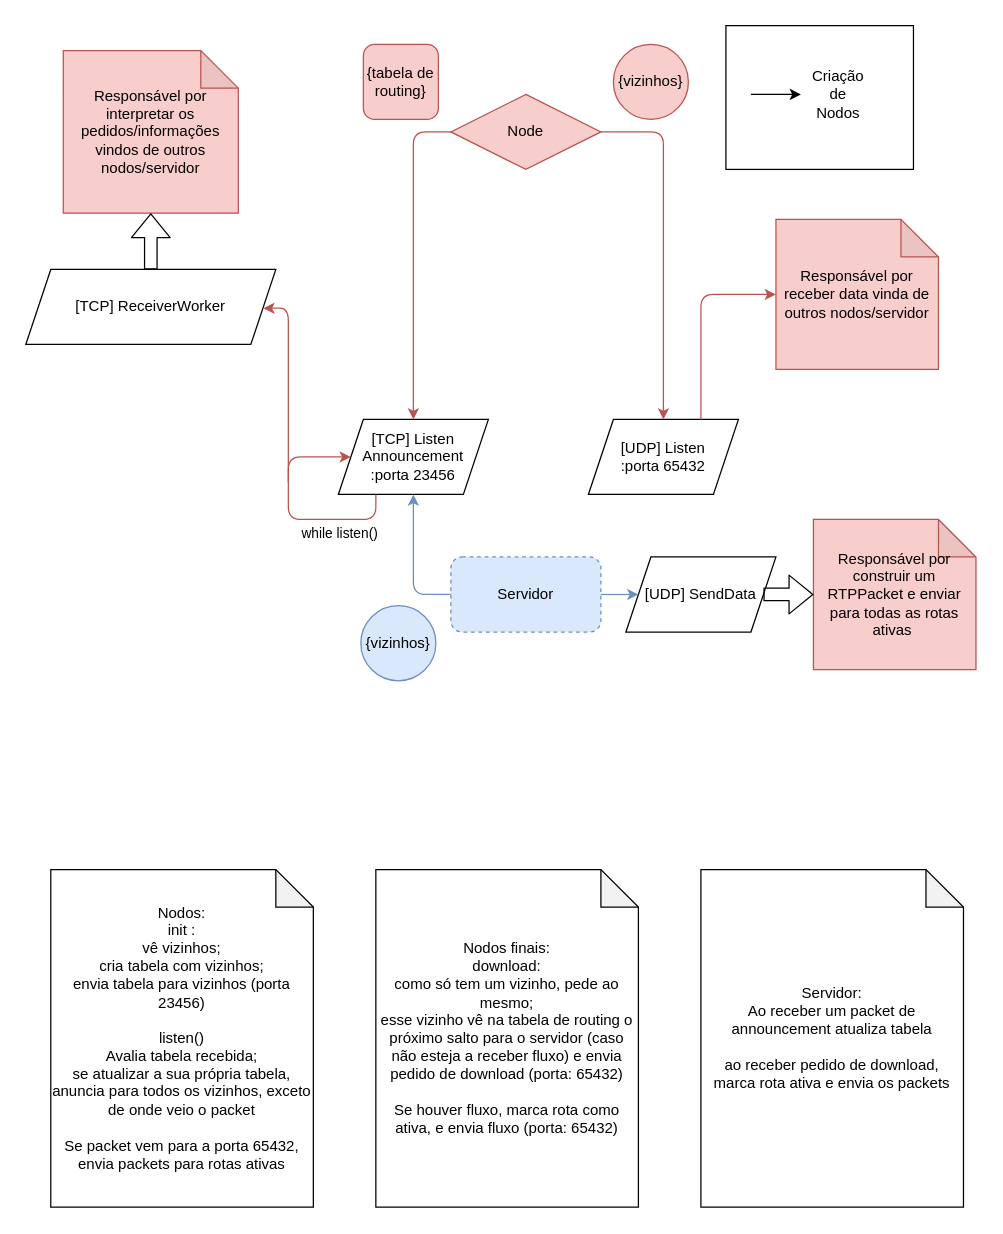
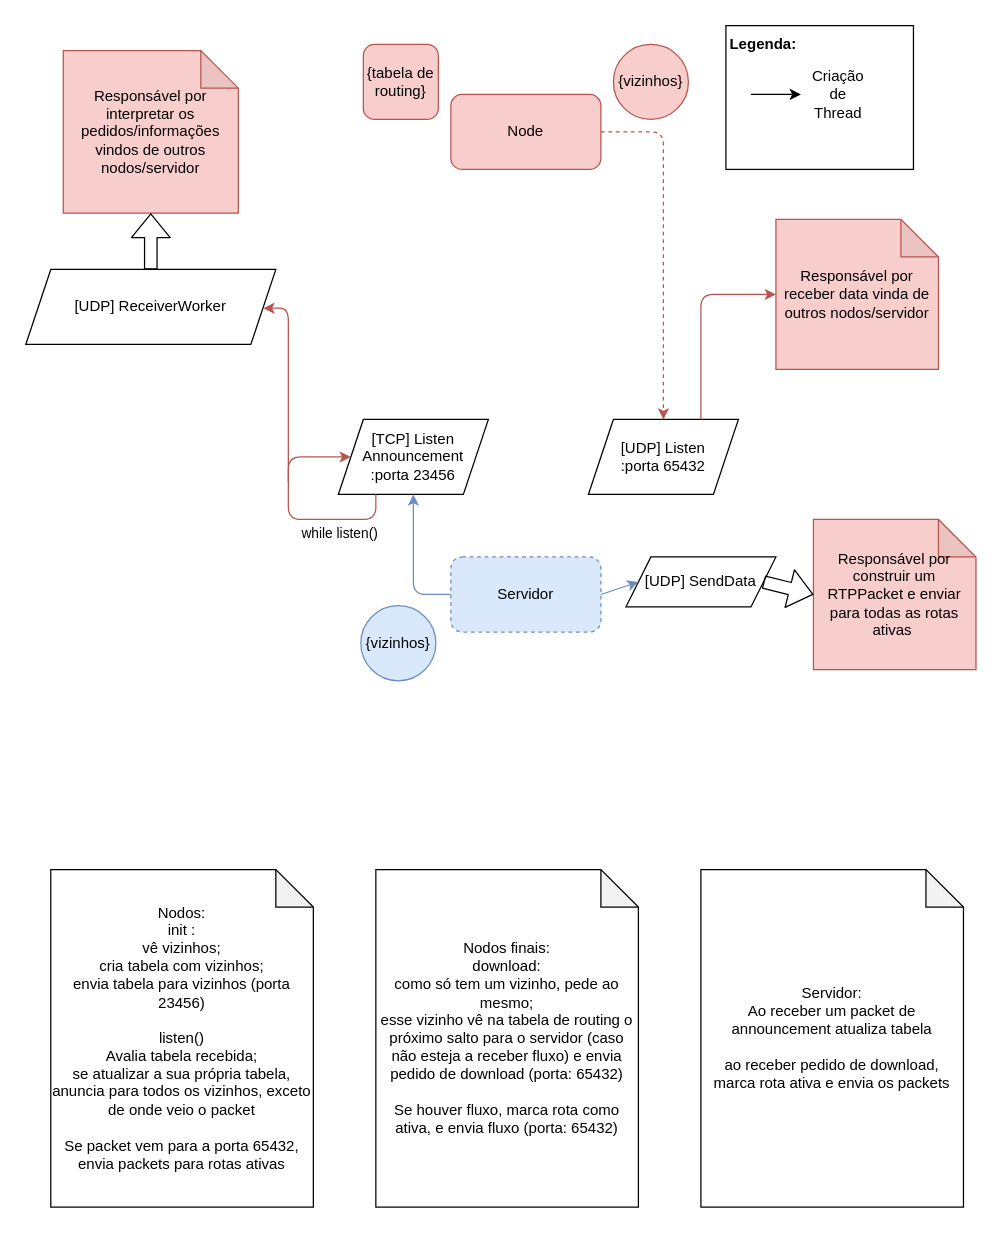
  <mxCell id="0" />
  <mxCell id="1" parent="0" />
  <mxCell id="2" value="" style="rounded=0;whiteSpace=wrap;html=1;" parent="1" vertex="1"><mxGeometry x="580" y="20" width="150" height="115" as="geometry" /></mxCell>
  <mxCell id="3" value="Servidor" style="rounded=1;whiteSpace=wrap;html=1;fillColor=#dae8fc;strokeColor=#6c8ebf;dashed=1;" parent="1" vertex="1"><mxGeometry x="360" y="445" width="120" height="60" as="geometry" /></mxCell>
- <mxCell id="4" value="Node" style="rhombus;whiteSpace=wrap;html=1;fillColor=#f8cecc;strokeColor=#b85450;" parent="1" vertex="1"><mxGeometry x="360" width="120" height="60" as="geometry" y="75" /></mxCell>
+ <mxCell id="4" value="Node" style="rounded=1;whiteSpace=wrap;html=1;fillColor=#f8cecc;strokeColor=#b85450;" parent="1" vertex="1"><mxGeometry x="360" width="120" height="60" as="geometry" y="75" /></mxCell>
  <mxCell id="5" value="" style="endArrow=classic;html=1;exitX=0;exitY=0.5;exitDx=0;exitDy=0;fillColor=#dae8fc;strokeColor=#6c8ebf;" parent="1" source="3" edge="1"><mxGeometry width="50" height="50" relative="1" as="geometry"><mxPoint x="290" y="455" as="sourcePoint" /><mxPoint x="330" y="395" as="targetPoint" /><Array as="points"><mxPoint x="330" y="475" /></Array></mxGeometry></mxCell>
  <mxCell id="6" value="[TCP] Listen &lt;br&gt;Announcement&lt;br&gt;:porta 23456" style="shape=parallelogram;perimeter=parallelogramPerimeter;whiteSpace=wrap;html=1;fixedSize=1;" parent="1" vertex="1"><mxGeometry x="270" y="335" width="120" height="60" as="geometry" /></mxCell>
  <mxCell id="7" value="[UDP] Listen&lt;br&gt;:porta 65432" style="shape=parallelogram;perimeter=parallelogramPerimeter;whiteSpace=wrap;html=1;fixedSize=1;" parent="1" vertex="1"><mxGeometry x="470" y="335" width="120" height="60" as="geometry" /></mxCell>
  <mxCell id="8" value="Nodos:&lt;br&gt;init :&lt;br&gt;vê vizinhos;&lt;br&gt;cria tabela com vizinhos;&lt;br&gt;envia tabela para vizinhos (porta 23456)&lt;br&gt;&lt;br&gt;listen()&lt;br&gt;Avalia tabela recebida;&lt;br&gt;se atualizar a sua própria tabela, anuncia para todos os vizinhos, exceto de onde veio o packet&lt;br&gt;&lt;br&gt;Se packet vem para a porta 65432, envia packets para rotas ativas" style="shape=note;whiteSpace=wrap;html=1;backgroundOutline=1;darkOpacity=0.05;" parent="1" vertex="1"><mxGeometry x="40" y="695" width="210" height="270" as="geometry" /></mxCell>
  <mxCell id="9" value="Nodos finais:&lt;br&gt;download:&lt;br&gt;como só tem um vizinho, pede ao mesmo;&lt;br&gt;esse vizinho vê na tabela de routing o próximo salto para o servidor (caso não esteja a receber fluxo) e envia pedido de download (porta: 65432)&lt;br&gt;&lt;br&gt;Se houver fluxo, marca rota como ativa, e envia fluxo (porta: 65432)" style="shape=note;whiteSpace=wrap;html=1;backgroundOutline=1;darkOpacity=0.05;" parent="1" vertex="1"><mxGeometry x="300" y="695" width="210" height="270" as="geometry" /></mxCell>
  <mxCell id="10" value="{vizinhos}" style="ellipse;whiteSpace=wrap;html=1;aspect=fixed;fillColor=#f8cecc;strokeColor=#b85450;" parent="1" vertex="1"><mxGeometry x="490" y="35" width="60" height="60" as="geometry" /></mxCell>
  <mxCell id="11" value="{tabela de routing}" style="whiteSpace=wrap;html=1;aspect=fixed;fillColor=#f8cecc;strokeColor=#b85450;rounded=1;" parent="1" vertex="1"><mxGeometry x="290" y="35" width="60" height="60" as="geometry" /></mxCell>
- <mxCell id="12" value="" style="endArrow=classic;html=1;exitX=0;exitY=0.5;exitDx=0;exitDy=0;fillColor=#f8cecc;strokeColor=#b85450;" parent="1" source="4" target="6" edge="1"><mxGeometry width="50" height="50" relative="1" as="geometry"><mxPoint x="340" y="235" as="sourcePoint" /><mxPoint x="390" y="185" as="targetPoint" /><Array as="points"><mxPoint x="330" y="105" /></Array></mxGeometry></mxCell>
- <mxCell id="13" value="" style="endArrow=classic;html=1;exitX=1;exitY=0.5;exitDx=0;exitDy=0;entryX=0.5;entryY=0;entryDx=0;entryDy=0;fillColor=#f8cecc;strokeColor=#b85450;" parent="1" source="4" target="7" edge="1"><mxGeometry width="50" height="50" relative="1" as="geometry"><mxPoint x="590" y="105" as="sourcePoint" /><mxPoint x="560" y="335" as="targetPoint" /><Array as="points"><mxPoint x="530" y="105" /></Array></mxGeometry></mxCell>
+ <mxCell id="13" value="" style="endArrow=classic;html=1;exitX=1;exitY=0.5;exitDx=0;exitDy=0;entryX=0.5;entryY=0;entryDx=0;entryDy=0;fillColor=#f8cecc;strokeColor=#b85450;dashed=1;" parent="1" source="4" target="7" edge="1"><mxGeometry width="50" height="50" relative="1" as="geometry"><mxPoint x="590" y="105" as="sourcePoint" /><mxPoint x="560" y="335" as="targetPoint" /><Array as="points"><mxPoint x="530" y="105" /></Array></mxGeometry></mxCell>
  <mxCell id="14" value="Responsável por interpretar os pedidos/informações vindos de outros nodos/servidor" style="shape=note;whiteSpace=wrap;html=1;backgroundOutline=1;darkOpacity=0.05;fillColor=#f8cecc;strokeColor=#b85450;" parent="1" vertex="1"><mxGeometry x="50" y="40" width="140" height="130" as="geometry" /></mxCell>
  <mxCell id="15" value="Responsável por receber data vinda de outros nodos/servidor" style="shape=note;whiteSpace=wrap;html=1;backgroundOutline=1;darkOpacity=0.05;fillColor=#f8cecc;strokeColor=#b85450;" parent="1" vertex="1"><mxGeometry x="620" y="175" width="130" height="120" as="geometry" /></mxCell>
  <mxCell id="16" value="" style="endArrow=classic;html=1;exitX=0.25;exitY=1;exitDx=0;exitDy=0;fillColor=#f8cecc;strokeColor=#b85450;entryX=0;entryY=0.5;entryDx=0;entryDy=0;" parent="1" source="6" target="6" edge="1"><mxGeometry width="50" height="50" relative="1" as="geometry"><mxPoint x="220" y="295" as="sourcePoint" /><mxPoint x="200" y="250" as="targetPoint" /><Array as="points"><mxPoint x="300" y="415" /><mxPoint x="230" y="415" /><mxPoint x="230" y="365" /></Array></mxGeometry></mxCell>
  <mxCell id="17" value="while listen()" style="edgeLabel;html=1;align=center;verticalAlign=middle;resizable=0;points=[];" parent="16" vertex="1" connectable="0"><mxGeometry x="-0.416" y="-3" relative="1" as="geometry"><mxPoint x="5" y="13" as="offset" /></mxGeometry></mxCell>
  <mxCell id="18" value="" style="endArrow=classic;html=1;exitX=0.75;exitY=0;exitDx=0;exitDy=0;entryX=0;entryY=0.5;entryDx=0;entryDy=0;entryPerimeter=0;fillColor=#f8cecc;strokeColor=#b85450;" parent="1" source="7" target="15" edge="1"><mxGeometry width="50" height="50" relative="1" as="geometry"><mxPoint x="450" y="315" as="sourcePoint" /><mxPoint x="500" y="265" as="targetPoint" /><Array as="points"><mxPoint x="560" y="235" /></Array></mxGeometry></mxCell>
  <mxCell id="19" value="Servidor:&lt;br&gt;Ao receber um packet de announcement atualiza tabela&lt;br&gt;&lt;br&gt;ao receber pedido de download, marca rota ativa e envia os packets&lt;br&gt;" style="shape=note;whiteSpace=wrap;html=1;backgroundOutline=1;darkOpacity=0.05;" parent="1" vertex="1"><mxGeometry x="560" y="695" width="210" height="270" as="geometry" /></mxCell>
  <mxCell id="20" value="" style="endArrow=classic;html=1;" parent="1" edge="1"><mxGeometry width="50" height="50" relative="1" as="geometry"><mxPoint x="600" as="sourcePoint" y="75" /><mxPoint x="640" as="targetPoint" y="75" /></mxGeometry></mxCell>
- <mxCell id="21" value="Criação de Nodos" style="text;html=1;strokeColor=none;fillColor=none;align=center;verticalAlign=middle;whiteSpace=wrap;rounded=0;" parent="1" vertex="1"><mxGeometry x="650" y="65" width="40" height="20" as="geometry" /></mxCell>
+ <mxCell id="21" value="Criação de Thread" style="text;html=1;strokeColor=none;fillColor=none;align=center;verticalAlign=middle;whiteSpace=wrap;rounded=0;" parent="1" vertex="1"><mxGeometry x="650" y="65" width="40" height="20" as="geometry" /></mxCell>
  <mxCell id="22" value="" style="endArrow=classic;html=1;fillColor=#f8cecc;strokeColor=#b85450;" parent="1" edge="1"><mxGeometry width="50" height="50" relative="1" as="geometry"><mxPoint x="230" y="385" as="sourcePoint" /><mxPoint x="210" y="246" as="targetPoint" /><Array as="points"><mxPoint x="230" y="246" /></Array></mxGeometry></mxCell>
- <mxCell id="23" value="[TCP] ReceiverWorker" style="shape=parallelogram;perimeter=parallelogramPerimeter;whiteSpace=wrap;html=1;fixedSize=1;" parent="1" vertex="1"><mxGeometry x="20" y="215" width="200" height="60" as="geometry" /></mxCell>
+ <mxCell id="23" value="[UDP] ReceiverWorker" style="shape=parallelogram;perimeter=parallelogramPerimeter;whiteSpace=wrap;html=1;fixedSize=1;" parent="1" vertex="1"><mxGeometry x="20" y="215" width="200" height="60" as="geometry" /></mxCell>
  <mxCell id="24" value="" style="shape=flexArrow;endArrow=classic;html=1;exitX=0.5;exitY=0;exitDx=0;exitDy=0;entryX=0.5;entryY=1;entryDx=0;entryDy=0;entryPerimeter=0;" parent="1" source="23" target="14" edge="1"><mxGeometry width="50" height="50" relative="1" as="geometry"><mxPoint x="390" y="355" as="sourcePoint" /><mxPoint x="130" y="185" as="targetPoint" /></mxGeometry></mxCell>
- <mxCell id="25" value="[UDP] SendData" style="shape=parallelogram;perimeter=parallelogramPerimeter;whiteSpace=wrap;html=1;fixedSize=1;" parent="1" vertex="1"><mxGeometry x="500" y="445" width="120" height="60" as="geometry" /></mxCell>
+ <mxCell id="25" value="[UDP] SendData" style="shape=parallelogram;perimeter=parallelogramPerimeter;whiteSpace=wrap;html=1;fixedSize=1;" parent="1" vertex="1"><mxGeometry x="500" y="445" width="120" height="40" as="geometry" /></mxCell>
  <mxCell id="26" value="Responsável por construir um RTPPacket e enviar para todas as rotas ativas&amp;nbsp;" style="shape=note;whiteSpace=wrap;html=1;backgroundOutline=1;darkOpacity=0.05;fillColor=#f8cecc;strokeColor=#b85450;" parent="1" vertex="1"><mxGeometry x="650" y="415" width="130" height="120" as="geometry" /></mxCell>
  <mxCell id="27" value="" style="shape=flexArrow;endArrow=classic;html=1;exitX=1;exitY=0.5;exitDx=0;exitDy=0;entryX=0;entryY=0.5;entryDx=0;entryDy=0;entryPerimeter=0;" parent="1" source="25" target="26" edge="1"><mxGeometry width="50" height="50" relative="1" as="geometry"><mxPoint x="694.5" y="600" as="sourcePoint" /><mxPoint x="694.5" y="555" as="targetPoint" /></mxGeometry></mxCell>
  <mxCell id="28" value="" style="endArrow=classic;html=1;exitX=1;exitY=0.5;exitDx=0;exitDy=0;fillColor=#dae8fc;strokeColor=#6c8ebf;entryX=0;entryY=0.5;entryDx=0;entryDy=0;" parent="1" source="3" target="25" edge="1"><mxGeometry width="50" height="50" relative="1" as="geometry"><mxPoint x="380" y="485" as="sourcePoint" /><mxPoint x="340" y="405" as="targetPoint" /><Array as="points" /></mxGeometry></mxCell>
+ <mxCell id="29" value="&lt;b&gt;Legenda:&lt;/b&gt;" style="text;html=1;strokeColor=none;fillColor=none;align=center;verticalAlign=middle;whiteSpace=wrap;rounded=0;" parent="1" vertex="1"><mxGeometry x="590" y="25" width="40" height="20" as="geometry" /></mxCell>
  <mxCell id="30" value="{vizinhos}" style="ellipse;whiteSpace=wrap;html=1;aspect=fixed;fillColor=#dae8fc;strokeColor=#6c8ebf;" vertex="1" parent="1"><mxGeometry x="288" y="484" width="60" height="60" as="geometry" /></mxCell>
